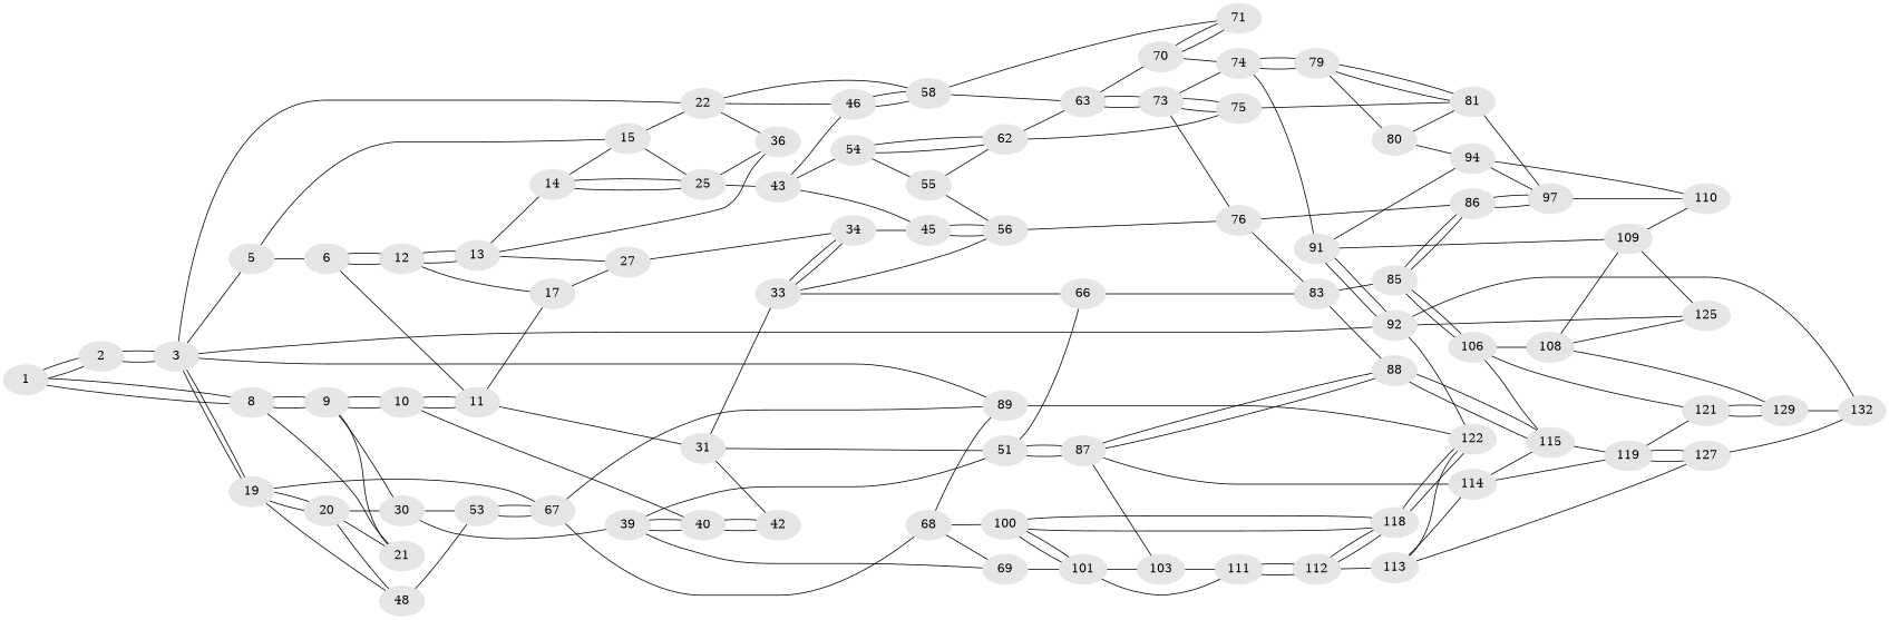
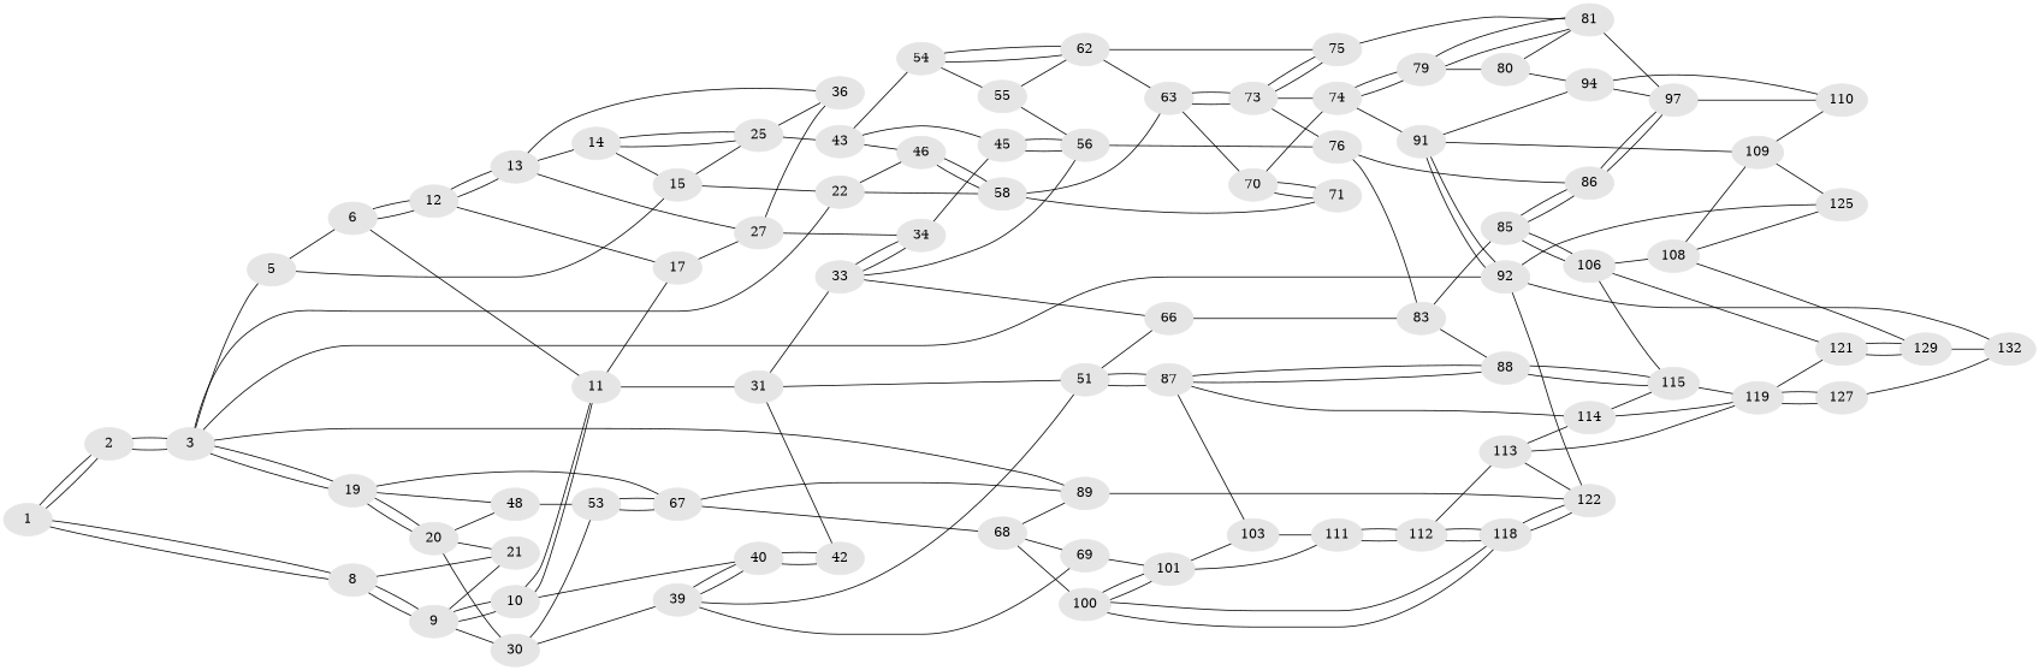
  graph {
    rankdir=LR
    node [color=gray90 style=filled]
    1
    2
    8 [super="+18"]
    3 [super="+4"]
    9 [super="+26"]
    21
    5
    19 [super="+49"]
    22 [super="+23"]
    89 [super="+105"]
    92 [super="+131"]
    6 [super="+7"]
    15 [super="+24"]
    20 [super="+29"]
    48
    67 [super="+82"]
    n17 [label=46]
    58 [super="+59"]
    122 [super="+128"]
    125
    132 [super="+133"]
    11 [super="+16"]
    12
    25 [super="+37"]
    17
    31 [super="+32"]
    13 [super="+28"]
    10
    30 [super="+38"]
    40 [super="+41"]
    39 [super="+50"]
    53
    42
    27 [super="+35"]
    33 [super="+60"]
    51 [super="+52"]
    14
    36
    34
    43 [super="+47"]
    68 [super="+90"]
    63 [super="+64"]
    71 [super="+72"]
    45 [super="+46"]
    54
    69
    56 [super="+61"]
    66
    87 [super="+104"]
    76 [super="+77"]
    83 [super="+84"]
    101 [super="+102"]
    55 [super="+57"]
    62 [super="+65"]
    88
    103
    114 [super="+117"]
    75 [super="+78"]
    86
    70
    73
    81 [super="+96"]
    74
    85
    100
    118
    111
    91 [super="+95"]
    79
    80 [super="+93"]
    94 [super="+99"]
    109 [super="+123"]
    97 [super="+98"]
    110
    106 [super="+107"]
    115 [super="+116"]
    108 [super="+124"]
    121
    119 [super="+120"]
    112
    129 [super="+130"]
    113 [super="+126"]
    127
    1 -- 2
    1 -- 2
    1 -- 8
    1 -- 8
    2 -- 3
    2 -- 3
    8 -- 9
    8 -- 9
    8 -- 21
    3 -- 5
    3 -- 19
    3 -- 19
    3 -- 22
    3 -- 89
    3 -- 92
    9 -- 21
    9 -- 10
    9 -- 10
    9 -- 30
    5 -- 6
    5 -- 15
    19 -- 20
    19 -- 20
    19 -- 48
    19 -- 67
    22 -- n17
    22 -- 58
    89 -- 122 [weight=2]
    92 -- 122
    92 -- 125
    92 -- 132
    6 -- 11
    6 -- 12
    6 -- 12
    15 -- 22
    15 -- 25
    20 -- 21
    20 -- 48
    20 -- 30
    48 -- 53
    67 -- 89
    67 -- 68
    n17 -- 58
    n17 -- 58
    58 -- 63
    58 -- 71
    11 -- 17
    11 -- 31
    12 -- 17
    12 -- 13
    12 -- 13
    25 -- 36
    25 -- 43
    17 -- 27
    31 -- 42
    31 -- 33
    31 -- 51
    13 -- 27
    13 -- 14
    13 -- 36
    10 -- 11
    10 -- 11
    10 -- 40
    30 -- 39
    30 -- 53
    40 -- 42 [weight=2]
    40 -- 42
    39 -- 40
    39 -- 40
    39 -- 51
    39 -- 69
    53 -- 67
    53 -- 67
-   22 -- 36
+   27 -- 36
    27 -- 34
    33 -- 34
    33 -- 34
    33 -- 56
    33 -- 66
    51 -- 66
    51 -- 87
    51 -- 87
    14 -- 15
    14 -- 25
    14 -- 25
    34 -- 45
    43 -- n17
    43 -- 45
    43 -- 54
    68 -- 89
    68 -- 69
    68 -- 100
    63 -- 70
    63 -- 73
    63 -- 73
    45 -- 56
    45 -- 56
    54 -- 55
    54 -- 62
    54 -- 62
    69 -- 101
    56 -- 76
    66 -- 83
    87 -- 88
    87 -- 88
    87 -- 103
    87 -- 114
    76 -- 83
    76 -- 86
    83 -- 88
    83 -- 85
    101 -- 103
    101 -- 111
    55 -- 56
    55 -- 62
    62 -- 63
    62 -- 75
    88 -- 115
    88 -- 115
    103 -- 111
    114 -- 115
    114 -- 119
    75 -- 81
    86 -- 97
    86 -- 97
    70 -- 71
    70 -- 71
    70 -- 74
    73 -- 76
    73 -- 75
    73 -- 75
    73 -- 74
    81 -- 97
    74 -- 91
    74 -- 79
    74 -- 79
    85 -- 86
    85 -- 86
    85 -- 106
    85 -- 106
    100 -- 101
    100 -- 101
    100 -- 118
    100 -- 118
    118 -- 122
    118 -- 122
    111 -- 112
    111 -- 112
    91 -- 92
    91 -- 92
    91 -- 94
    91 -- 109
    79 -- 81
    79 -- 81
    79 -- 80
    80 -- 81
    80 -- 94
    94 -- 97
    94 -- 110
    109 -- 125
    109 -- 110
    97 -- 110
    106 -- 115
    106 -- 108
    106 -- 121
    115 -- 119
    108 -- 125
    108 -- 109
    108 -- 129
    121 -- 129
    121 -- 129
    119 -- 121
    119 -- 127
    119 -- 127
    112 -- 118
    112 -- 118
    112 -- 113
    129 -- 132 [weight=2]
    113 -- 122
    113 -- 114
-   113 -- 127
+   113 -- 119
    127 -- 132
  }
